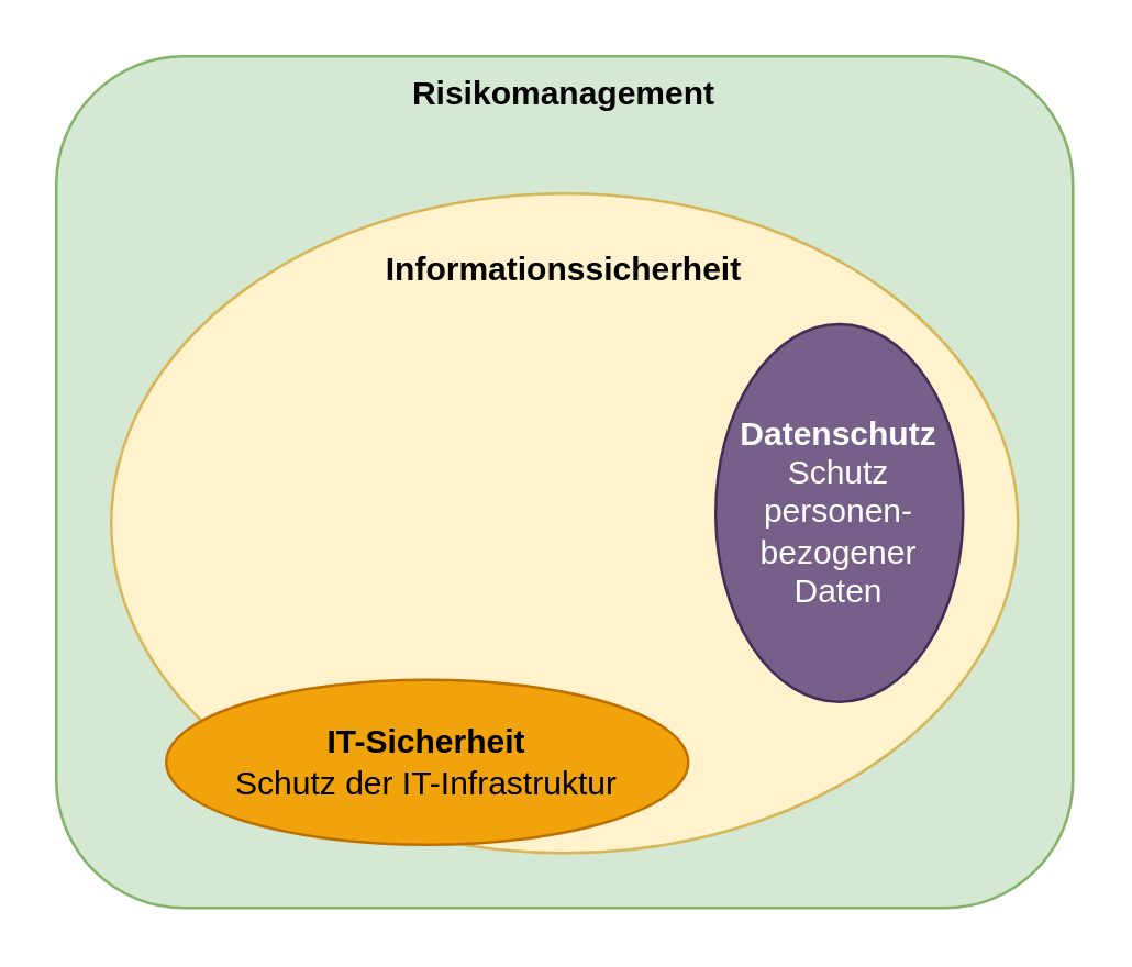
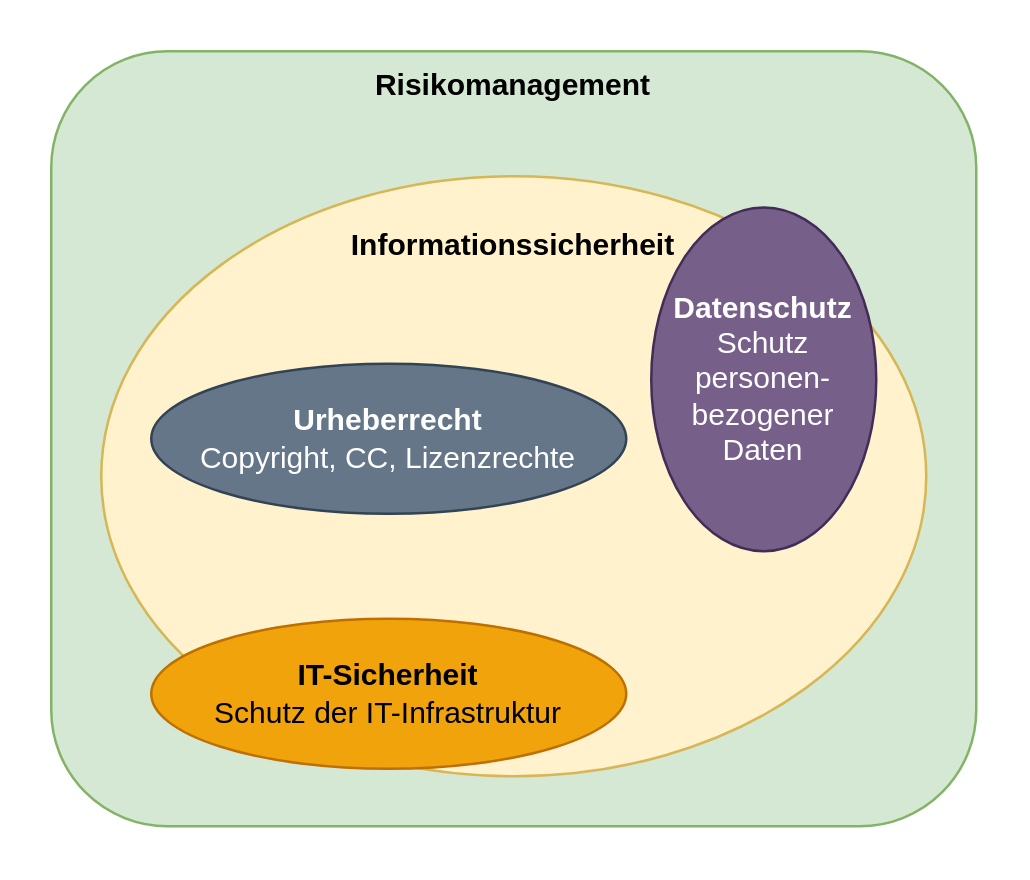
  <mxCell id="0" />
  <mxCell id="1" parent="0" />
  <mxCell id="2" value="&lt;b&gt;Risikomanagement&lt;/b&gt;" style="rounded=1;whiteSpace=wrap;html=1;fillColor=#d5e8d4;strokeColor=#82b366;verticalAlign=top;align=center;" vertex="1" parent="1"><mxGeometry x="20" y="20" width="370" height="310" as="geometry" /></mxCell>
  <mxCell id="3" value="&lt;b&gt;&lt;br&gt;Informationssicherheit&lt;/b&gt;" style="ellipse;whiteSpace=wrap;html=1;verticalAlign=top;fillColor=#fff2cc;strokeColor=#d6b656;" vertex="1" parent="1"><mxGeometry x="40" y="70" width="330" height="240" as="geometry" /></mxCell>
+ <mxCell id="4" value="&lt;b&gt;Urheberrecht&lt;/b&gt;&lt;br&gt;Copyright, CC, Lizenzrechte" style="ellipse;whiteSpace=wrap;html=1;fillColor=#647687;fontColor=#ffffff;strokeColor=#314354;" vertex="1" parent="1"><mxGeometry x="60" y="145" width="190" height="60" as="geometry" /></mxCell>
  <mxCell id="5" value="&lt;b&gt;IT-Sicherheit&lt;/b&gt;&lt;br&gt;Schutz der IT-Infrastruktur" style="ellipse;whiteSpace=wrap;html=1;fillColor=#f0a30a;fontColor=#000000;strokeColor=#BD7000;" vertex="1" parent="1"><mxGeometry x="60" y="247" width="190" height="60" as="geometry" /></mxCell>
- <mxCell id="6" value="&lt;b&gt;Datenschutz&lt;br&gt;&lt;/b&gt;Schutz personen-bezogener Daten" style="ellipse;whiteSpace=wrap;html=1;fillColor=#76608a;fontColor=#ffffff;strokeColor=#432D57;" vertex="1" parent="1"><mxGeometry x="260" y="117.5" width="90" height="137.5" as="geometry" /></mxCell>
+ <mxCell id="6" value="&lt;b&gt;Datenschutz&lt;br&gt;&lt;/b&gt;Schutz personen-bezogener Daten" style="ellipse;whiteSpace=wrap;html=1;fillColor=#76608a;fontColor=#ffffff;strokeColor=#432D57;" vertex="1" parent="1"><mxGeometry x="260" y="82.5" width="90" height="137.5" as="geometry" /></mxCell>
